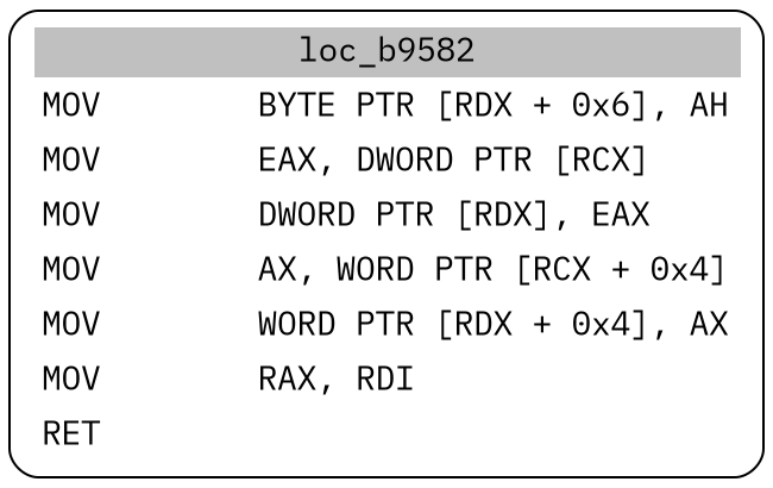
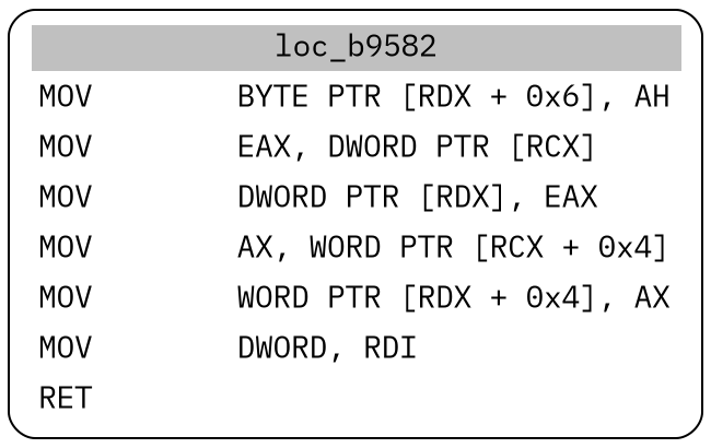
  digraph {
    fontname="IBM Plex Mono"
-   n1 [fontname="IBM Plex Mono" label=<<table border="0" cellborder="0" cellpadding="3"><tr><td align="center" colspan="2" bgcolor="grey">loc_b9582</td></tr><tr><td align="left">MOV        BYTE PTR [RDX + 0x6], AH</td></tr><tr><td align="left">MOV        EAX, DWORD PTR [RCX]</td></tr><tr><td align="left">MOV        DWORD PTR [RDX], EAX</td></tr><tr><td align="left">MOV        AX, WORD PTR [RCX + 0x4]</td></tr><tr><td align="left">MOV        WORD PTR [RDX + 0x4], AX</td></tr><tr><td align="left">MOV        RAX, RDI</td></tr><tr><td align="left">RET        </td></tr></table>> shape=Mrecord]
+   n1 [fontname="IBM Plex Mono" label=<<table border="0" cellborder="0" cellpadding="3"><tr><td align="center" colspan="2" bgcolor="grey">loc_b9582</td></tr><tr><td align="left">MOV        BYTE PTR [RDX + 0x6], AH</td></tr><tr><td align="left">MOV        EAX, DWORD PTR [RCX]</td></tr><tr><td align="left">MOV        DWORD PTR [RDX], EAX</td></tr><tr><td align="left">MOV        AX, WORD PTR [RCX + 0x4]</td></tr><tr><td align="left">MOV        WORD PTR [RDX + 0x4], AX</td></tr><tr><td align="left">MOV        DWORD, RDI</td></tr><tr><td align="left">RET        </td></tr></table>> shape=Mrecord]
  }
